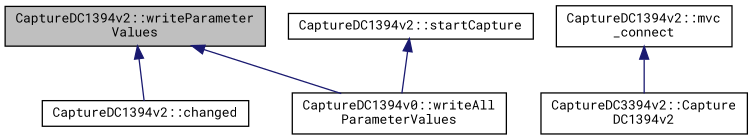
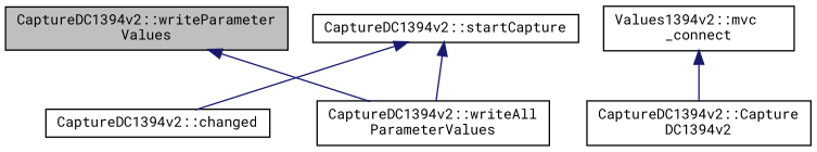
  digraph {
    fontname="Roboto Mono"
    rankdir=TB
    node [color=black fillcolor=white fontname="Roboto Mono" fontsize=10 shape=record style=filled]
    edge [color=midnightblue dir=back fontname="Roboto Mono" fontsize=10 labelfontname=Helvetica labelfontsize=10 style=solid]
    n1 [fillcolor=grey75 fontcolor=black height=0.2 label="CaptureDC1394v2::writeParameter\lValues" width=0.4]
    n2 [height=0.2 label="CaptureDC1394v2::changed" width=0.4]
-   n3 [height=0.2 label="CaptureDC1394v0::writeAll\lParameterValues" width=0.4]
-   n4 [height=0.2 label="CaptureDC1394v2::mvc\l_connect" width=0.4]
-   n5 [height=0.2 label="CaptureDC3394v2::Capture\lDC1394v2" width=0.4]
+   n3 [height=0.2 label="CaptureDC1394v2::writeAll\lParameterValues" width=0.4]
+   n4 [height=0.2 label="Values1394v2::mvc\l_connect" width=0.4]
+   n5 [height=0.2 label="CaptureDC1394v2::Capture\lDC1394v2" width=0.4]
    n6 [height=0.2 label="CaptureDC1394v2::startCapture" width=0.4]
-   n1 -> n2
+   n6 -> n2
    n1 -> n3
    n4 -> n5
    n6 -> n3
  }
